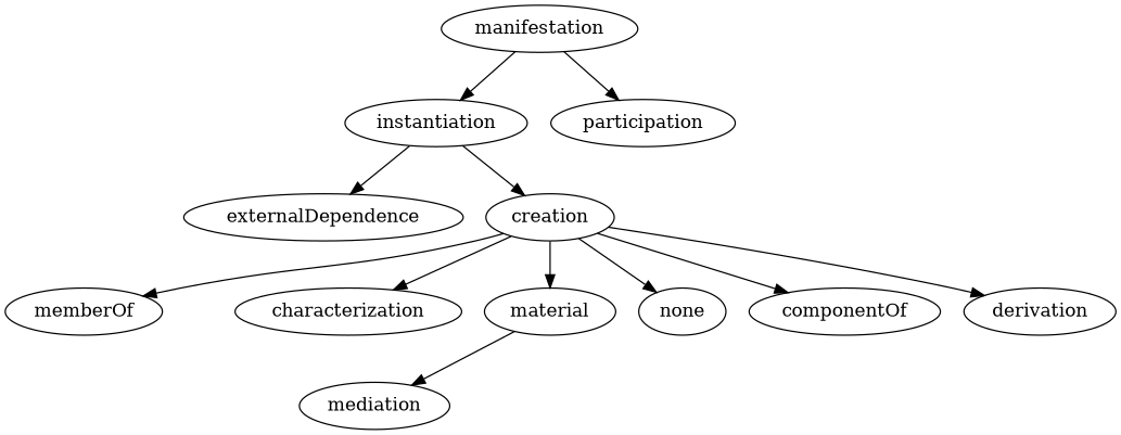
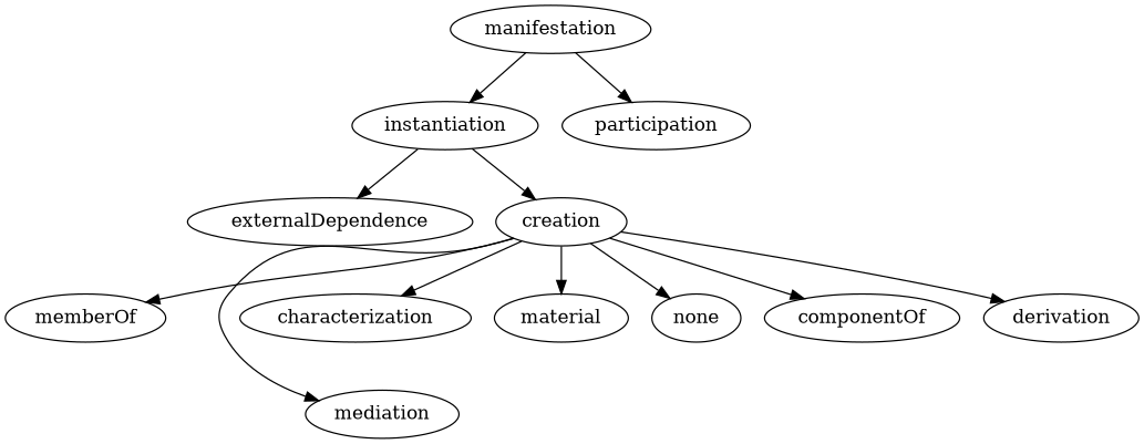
  strict digraph {
    manifestation
    instantiation
    participation
    externalDependence
    creation
    memberOf
    mediation
    characterization
    material
    none
    componentOf
    derivation
    manifestation -> instantiation
    manifestation -> participation
    instantiation -> externalDependence
    instantiation -> creation
    creation -> memberOf
-   material -> mediation
+   creation -> mediation
    creation -> characterization
    creation -> material
    creation -> none
    creation -> componentOf
    creation -> derivation
  }
